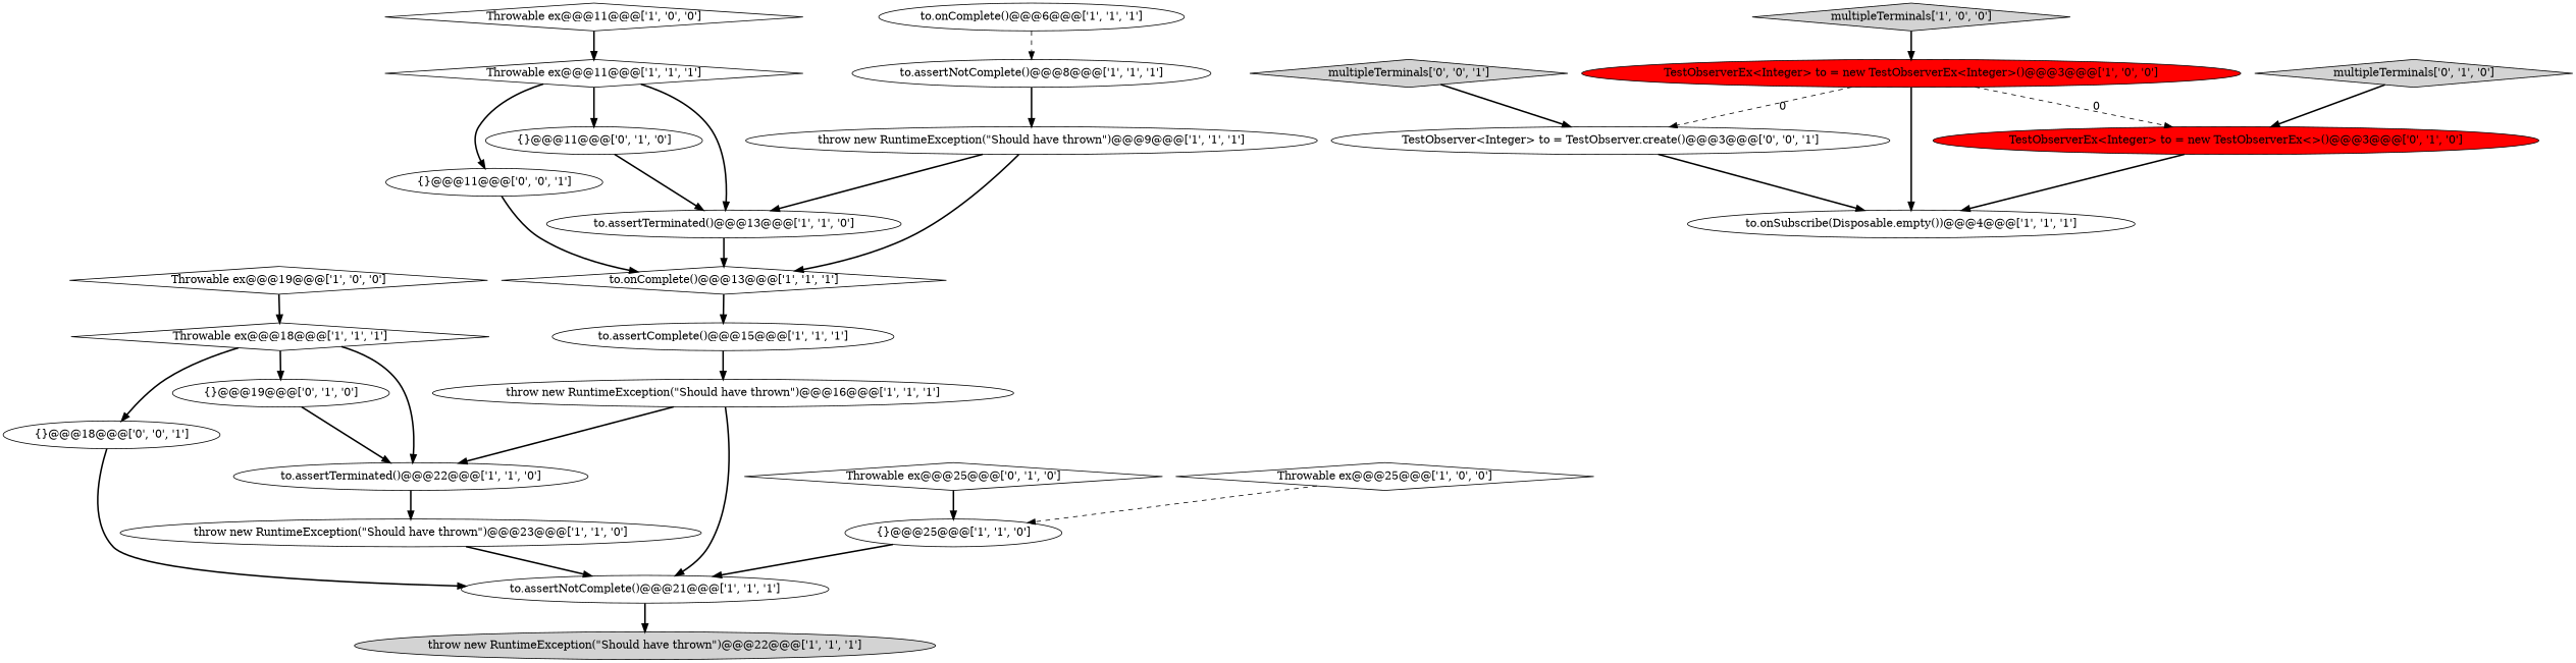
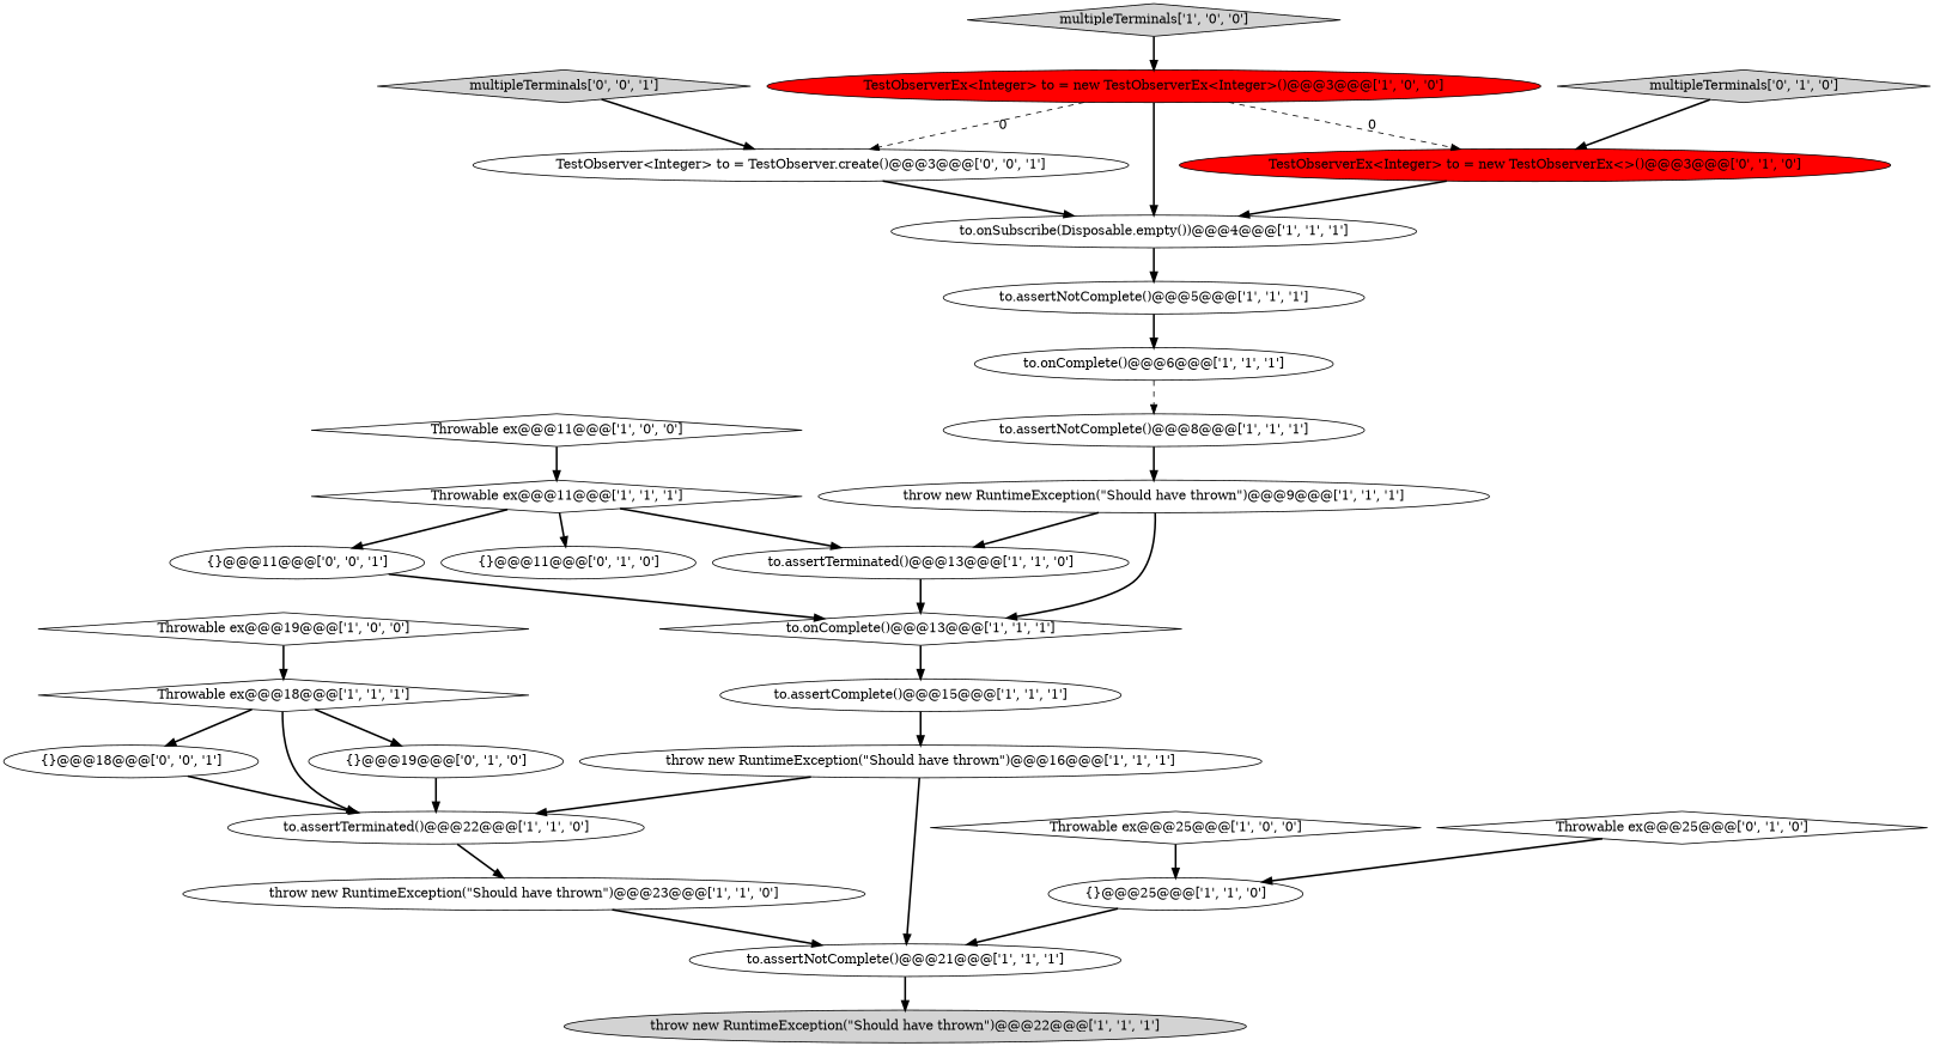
  digraph {
    node [fillcolor=white shape=ellipse style=filled]
    edge [style=bold]
    n1 [label="{}@@@25@@@['1', '1', '0']"]
    n2 [label="to.assertNotComplete()@@@21@@@['1', '1', '1']"]
    n3 [fillcolor=lightgray label="throw new RuntimeException(\"Should have thrown\")@@@22@@@['1', '1', '1']"]
    n4 [label="to.onSubscribe(Disposable.empty())@@@4@@@['1', '1', '1']"]
+   n5 [label="to.assertNotComplete()@@@5@@@['1', '1', '1']"]
    n6 [label="to.onComplete()@@@6@@@['1', '1', '1']"]
    n7 [fillcolor=lightgray label="multipleTerminals['1', '0', '0']" shape=diamond]
    n8 [fillcolor=red label="TestObserverEx<Integer> to = new TestObserverEx<Integer>()@@@3@@@['1', '0', '0']"]
    n9 [label="TestObserver<Integer> to = TestObserver.create()@@@3@@@['0', '0', '1']"]
    n10 [fillcolor=red label="TestObserverEx<Integer> to = new TestObserverEx<>()@@@3@@@['0', '1', '0']"]
    n11 [fillcolor=lightgray label="multipleTerminals['0', '0', '1']" shape=diamond]
    n12 [label="to.onComplete()@@@13@@@['1', '1', '1']" shape=diamond]
    n13 [label="to.assertComplete()@@@15@@@['1', '1', '1']"]
    n14 [label="throw new RuntimeException(\"Should have thrown\")@@@16@@@['1', '1', '1']"]
    n15 [label="Throwable ex@@@19@@@['1', '0', '0']" shape=diamond]
    n16 [label="Throwable ex@@@18@@@['1', '1', '1']" shape=diamond]
    n17 [label="to.assertTerminated()@@@22@@@['1', '1', '0']"]
    n18 [label="{}@@@19@@@['0', '1', '0']"]
    n19 [label="{}@@@18@@@['0', '0', '1']"]
    n20 [label="to.assertNotComplete()@@@8@@@['1', '1', '1']"]
    n21 [label="throw new RuntimeException(\"Should have thrown\")@@@9@@@['1', '1', '1']"]
    n22 [label="to.assertTerminated()@@@13@@@['1', '1', '0']"]
    n23 [label="throw new RuntimeException(\"Should have thrown\")@@@23@@@['1', '1', '0']"]
    n24 [label="Throwable ex@@@11@@@['1', '1', '1']" shape=diamond]
    n25 [label="{}@@@11@@@['0', '1', '0']"]
    n26 [label="{}@@@11@@@['0', '0', '1']"]
    n27 [label="Throwable ex@@@11@@@['1', '0', '0']" shape=diamond]
    n28 [fillcolor=lightgray label="multipleTerminals['0', '1', '0']" shape=diamond]
    n29 [label="Throwable ex@@@25@@@['1', '0', '0']" shape=diamond]
    n30 [label="Throwable ex@@@25@@@['0', '1', '0']" shape=diamond]
    n1 -> n2
    n2 -> n3
+   n4 -> n5
+   n5 -> n6
    n6 -> n20 [style=dashed]
    n7 -> n8
    n8 -> n4
    n8 -> n9 [label=0 style=dashed]
    n8 -> n10 [label=0 style=dashed]
    n9 -> n4
    n10 -> n4
    n11 -> n9
    n12 -> n13
    n13 -> n14
    n14 -> n2
    n14 -> n17
    n15 -> n16
    n16 -> n17
    n16 -> n18
    n16 -> n19
    n17 -> n23
    n18 -> n17
-   n19 -> n2
+   n19 -> n17
    n20 -> n21
    n21 -> n12
    n21 -> n22
    n22 -> n12
    n23 -> n2
    n24 -> n22
    n24 -> n25
    n24 -> n26
-   n25 -> n22
    n26 -> n12
    n27 -> n24
    n28 -> n10
-   n29 -> n1 [style=dashed]
+   n29 -> n1
    n30 -> n1
  }
